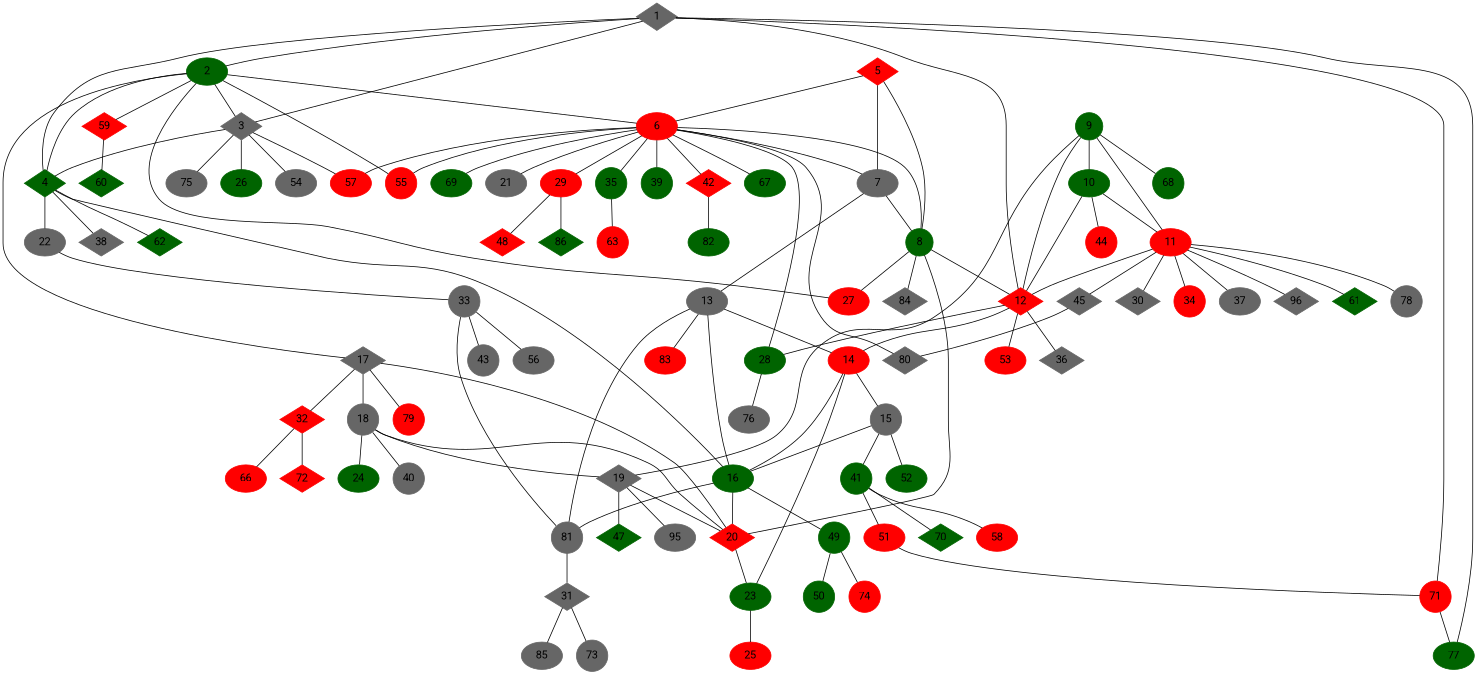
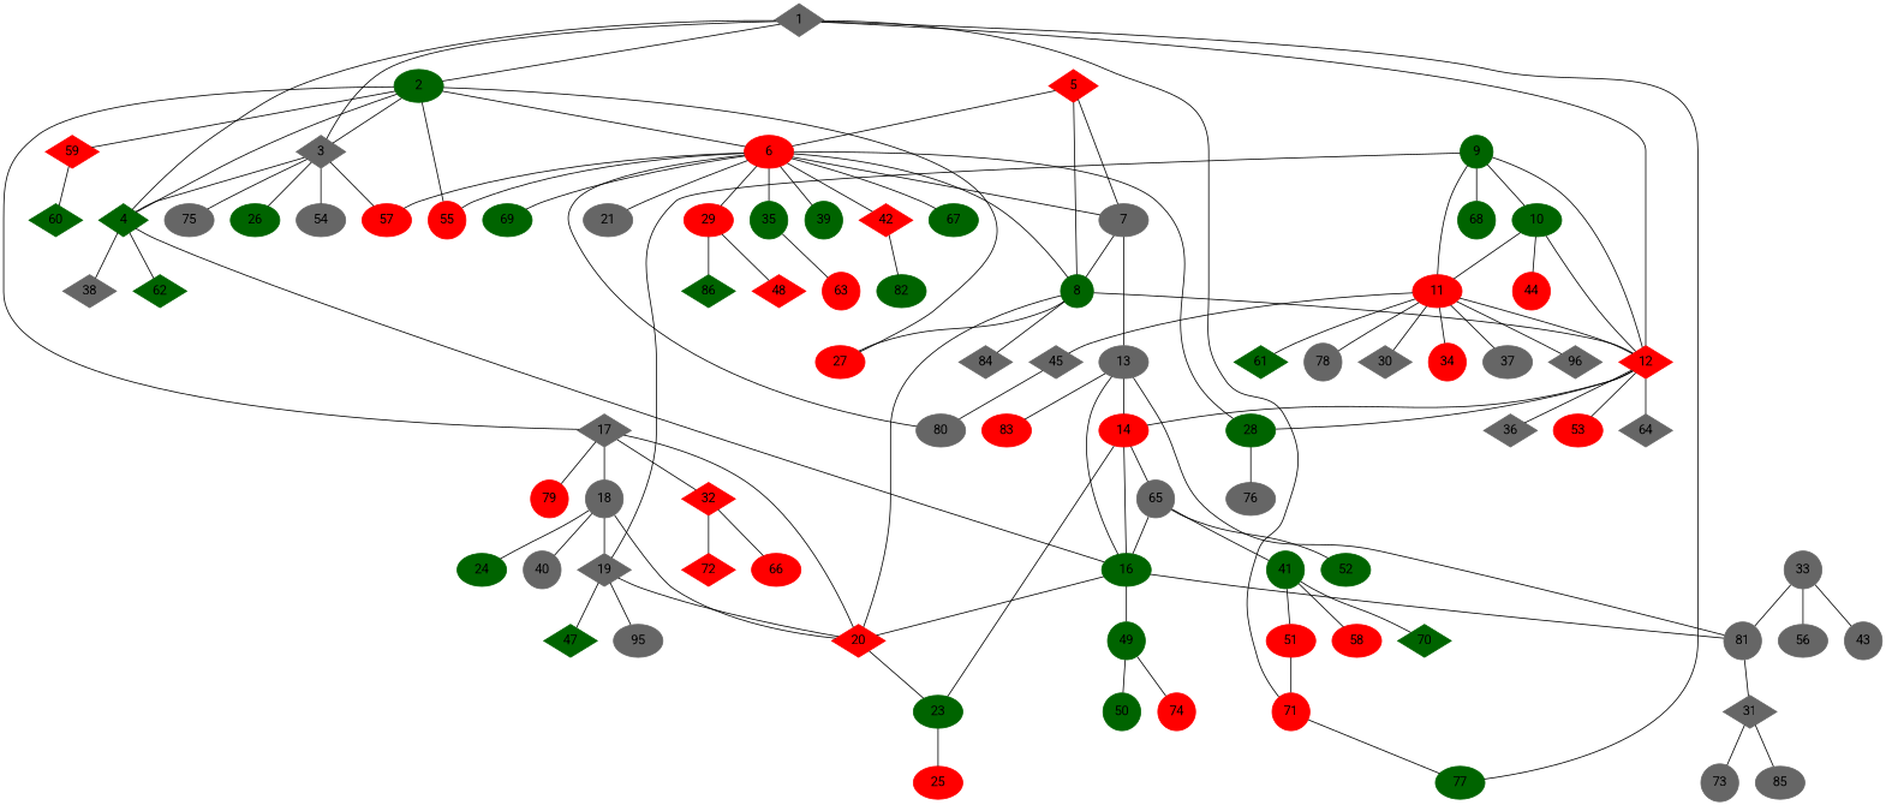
  graph {
    fontname=Roboto
    node [color=gray40 fontname=Roboto shape=ellipse style=filled]
    edge [fontname=Roboto]
    1 [shape=diamond]
    2 [color=darkgreen]
    3 [shape=diamond]
    4 [color=darkgreen shape=diamond]
    12 [color=red shape=diamond]
    71 [color=red shape=circle]
    77 [color=darkgreen]
    6 [color=red]
    17 [shape=diamond]
    27 [color=red]
    55 [color=red shape=circle]
    59 [color=red shape=diamond]
    26 [color=darkgreen]
    54
    57 [color=red]
    75
    16 [color=darkgreen]
-   22
    38 [shape=diamond]
    62 [color=darkgreen shape=diamond]
    28 [color=darkgreen]
    14 [color=red]
    36 [shape=diamond]
    53 [color=red]
+   64 [shape=diamond]
    7
    8 [color=darkgreen shape=circle]
    21
    29 [color=red]
    35 [color=darkgreen shape=circle]
    39 [color=darkgreen shape=circle]
    42 [color=red shape=diamond]
    67 [color=darkgreen]
    69 [color=darkgreen]
-   80 [shape=diamond]
+   80
    20 [color=red shape=diamond]
    18 [shape=circle]
    32 [color=red shape=diamond]
    79 [color=red shape=circle]
    60 [color=darkgreen shape=diamond]
    49 [color=darkgreen shape=circle]
    81 [shape=circle]
    33 [shape=circle]
    5 [color=red shape=diamond]
    13
    84 [shape=diamond]
    76
    48 [color=red shape=diamond]
    86 [color=darkgreen shape=diamond]
    63 [color=red shape=circle]
    82 [color=darkgreen]
    83 [color=red]
    23 [color=darkgreen]
    9 [color=darkgreen shape=circle]
    10 [color=darkgreen]
    11 [color=red]
    19 [shape=diamond]
    68 [color=darkgreen shape=circle]
    44 [color=red shape=circle]
    30 [shape=diamond]
    34 [color=red shape=circle]
    37
    45 [shape=diamond]
    n64 [label=96 shape=diamond]
    61 [color=darkgreen shape=diamond]
    78 [shape=circle]
    47 [color=darkgreen shape=diamond]
    n68 [label=95]
-   15 [shape=circle]
+   15 [shape=circle label=65]
    41 [color=darkgreen shape=circle]
    52 [color=darkgreen]
    25 [color=red]
    31 [shape=diamond]
    73 [shape=circle]
    85
    51 [color=red]
    58 [color=red]
    70 [color=darkgreen shape=diamond]
    50 [color=darkgreen shape=circle]
    74 [color=red shape=circle]
    24 [color=darkgreen]
    40 [shape=circle]
    66 [color=red]
    72 [color=red shape=diamond]
    43 [shape=circle]
    56
    1 -- 2
    1 -- 3
    1 -- 4
    1 -- 12
    1 -- 71
    1 -- 77
    2 -- 3
    2 -- 4
    2 -- 6
    2 -- 17
    2 -- 27
    2 -- 55
    2 -- 59
    3 -- 4
    3 -- 26
    3 -- 54
    3 -- 57
    3 -- 75
    4 -- 16
-   4 -- 22
    4 -- 38
    4 -- 62
    12 -- 28
    12 -- 14
    12 -- 36
    12 -- 53
+   12 -- 64
    71 -- 77
    6 -- 55
    6 -- 57
    6 -- 28
    6 -- 7
    6 -- 8
    6 -- 21
    6 -- 29
    6 -- 35
    6 -- 39
    6 -- 42
    6 -- 67
    6 -- 69
    6 -- 80
    17 -- 20
    17 -- 18
    17 -- 32
    17 -- 79
    59 -- 60
    16 -- 20
    16 -- 49
    16 -- 81
-   22 -- 33
    28 -- 76
    14 -- 16
    14 -- 23
    14 -- 15
    7 -- 8
    7 -- 13
    8 -- 12
    8 -- 27
    8 -- 20
    8 -- 84
    29 -- 48
    29 -- 86
    35 -- 63
    42 -- 82
    20 -- 23
    18 -- 20
    18 -- 19
    18 -- 24
    18 -- 40
    32 -- 66
    32 -- 72
    49 -- 50
    49 -- 74
    81 -- 31
    33 -- 81
    33 -- 43
    33 -- 56
    5 -- 6
    5 -- 7
    5 -- 8
    13 -- 16
    13 -- 14
    13 -- 81
    13 -- 83
    23 -- 25
    9 -- 12
    9 -- 10
    9 -- 11
    9 -- 19
    9 -- 68
    10 -- 12
    10 -- 11
    10 -- 44
    11 -- 12
    11 -- 30
    11 -- 34
    11 -- 37
    11 -- 45
    11 -- n64
    11 -- 61
    11 -- 78
    19 -- 20
    19 -- 47
    19 -- n68
    45 -- 80
    15 -- 16
    15 -- 41
    15 -- 52
    41 -- 51
    41 -- 58
    41 -- 70
    31 -- 73
    31 -- 85
    51 -- 71
  }
